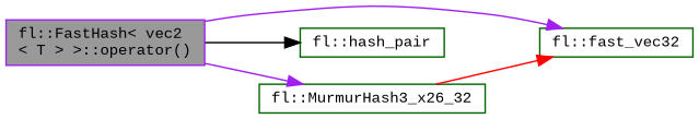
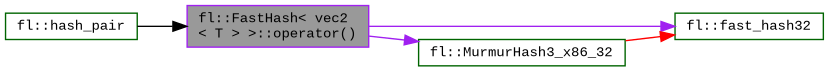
  digraph {
    fontname="Liberation Mono"
    rankdir=LR
    node [color=darkgreen fillcolor=white fontname="Liberation Mono" fontsize=10 shape=box style=filled]
    edge [color=purple fontname="Liberation Mono" fontsize=10 labelfontname=Helvetica labelfontsize=10 style=solid]
    n1 [color=purple fillcolor=grey60 fontcolor=black height=0.2 label="fl::FastHash\< vec2\l\< T \> \>::operator()" width=0.4]
-   n2 [height=0.2 label="fl::fast_vec32" width=0.4]
+   n2 [height=0.2 label="fl::fast_hash32" width=0.4]
    n3 [height=0.2 label="fl::hash_pair" width=0.4]
-   n4 [height=0.2 label="fl::MurmurHash3_x26_32" width=0.4]
+   n4 [height=0.2 label="fl::MurmurHash3_x86_32" width=0.4]
    n1 -> n2
-   n1 -> n3 [color=black]
+   n3 -> n1 [color=black]
    n1 -> n4
    n4 -> n2 [color=red]
  }
